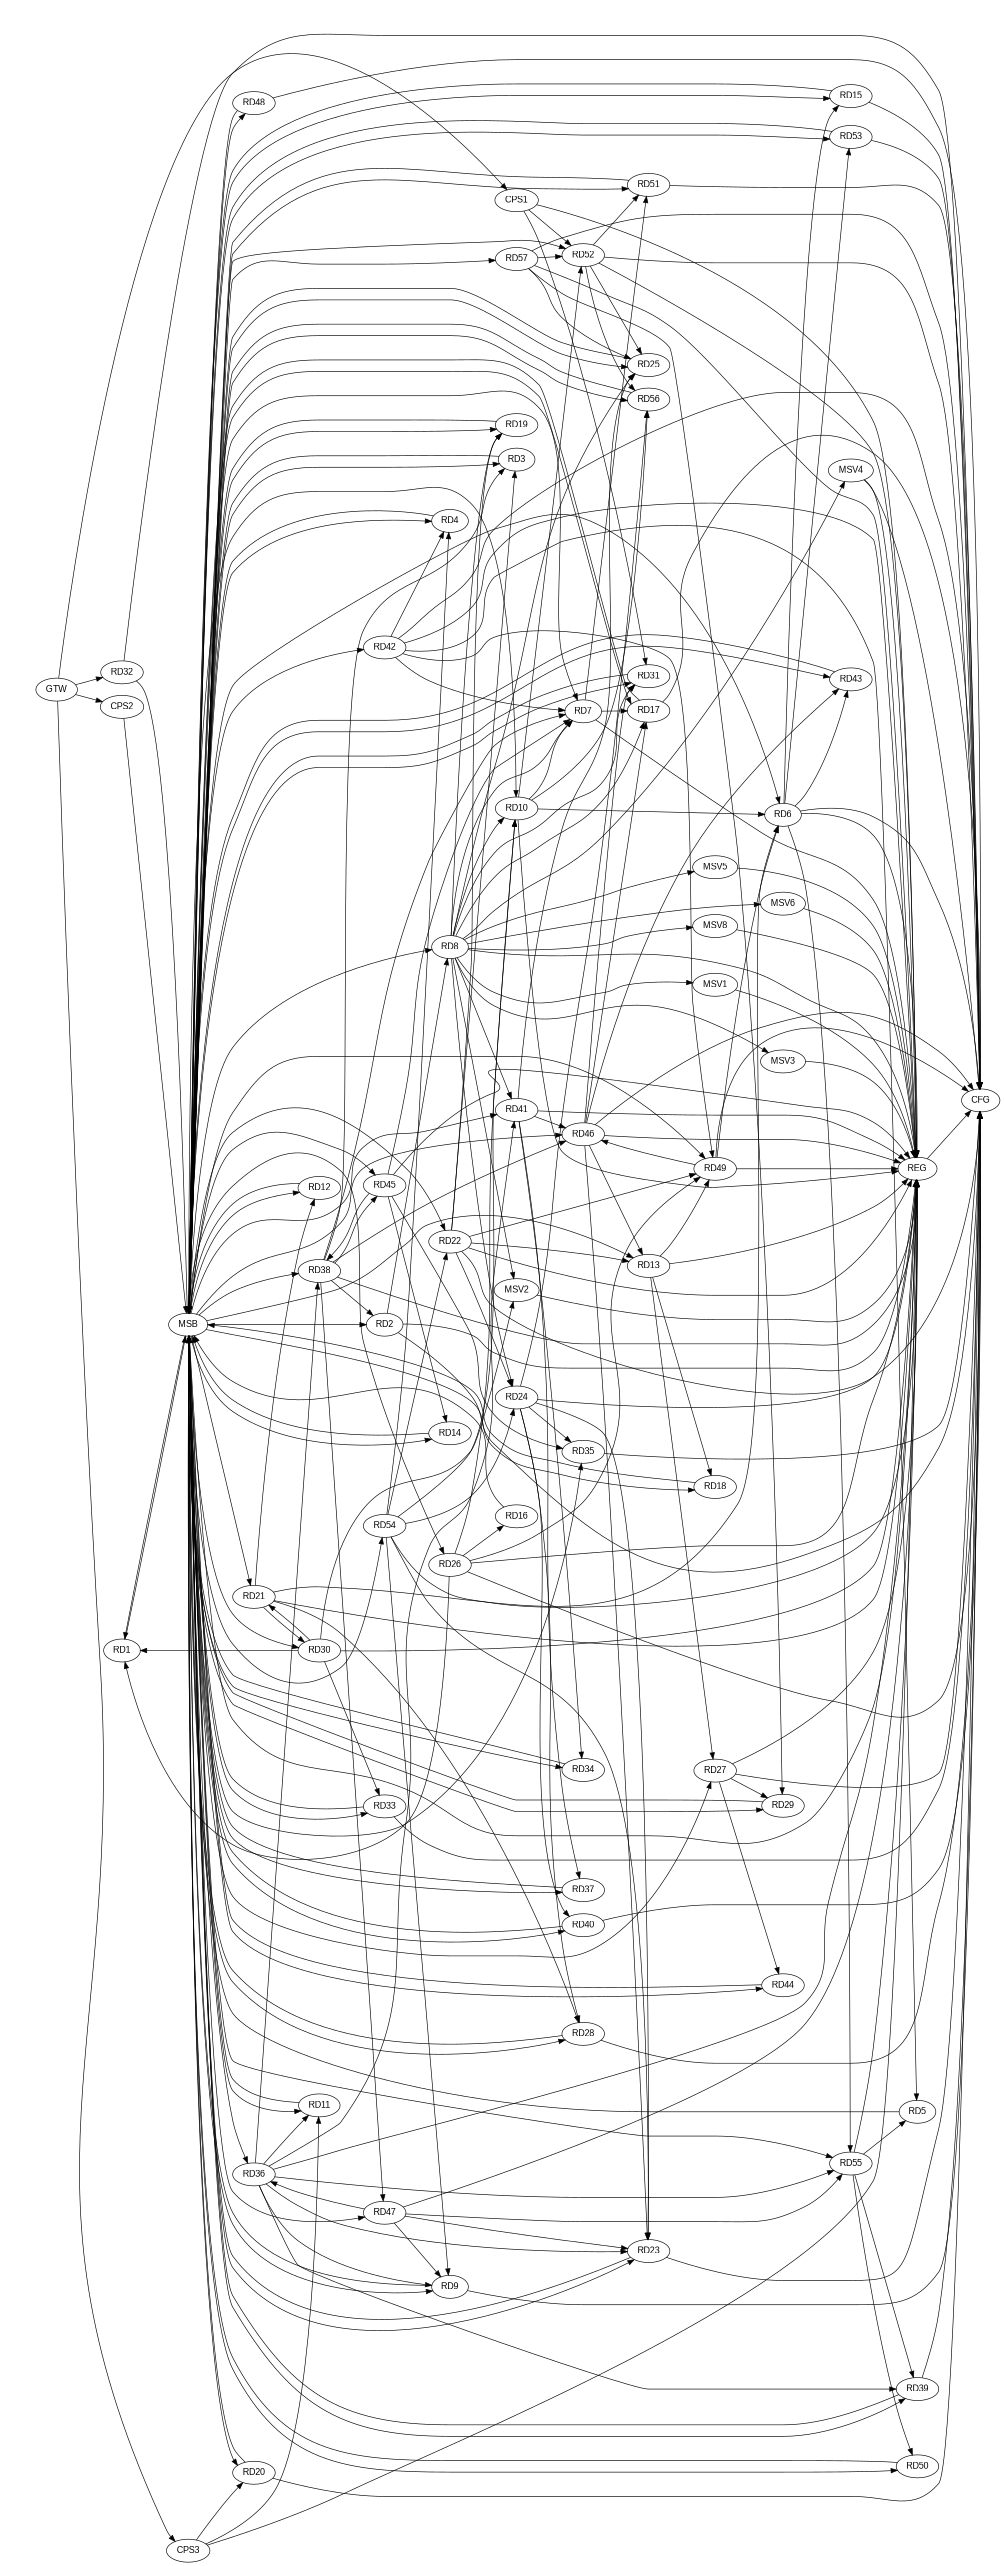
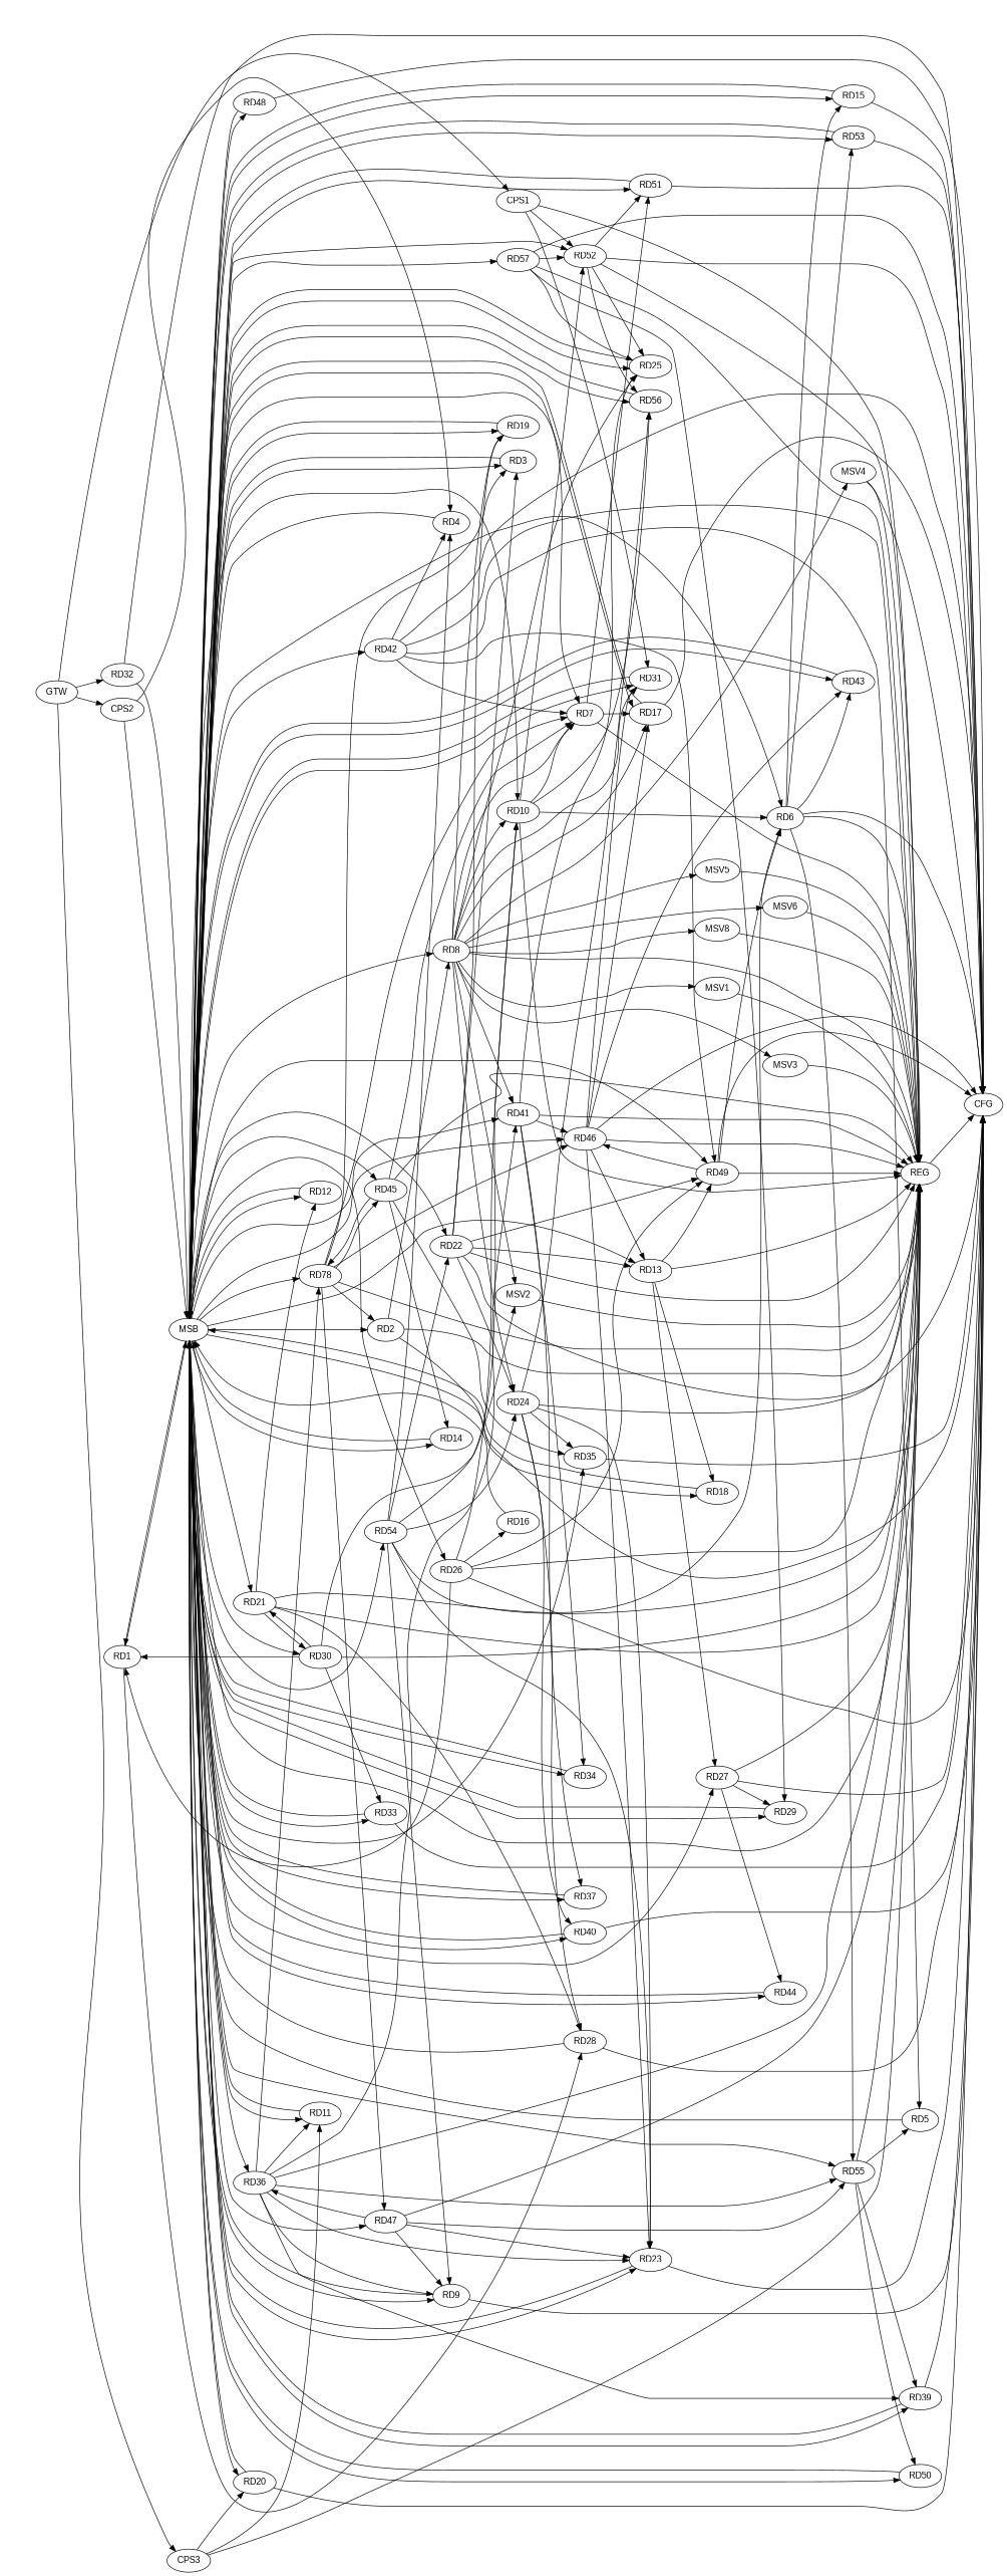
  strict digraph {
    fontname="Liberation Sans"
    rankdir=LR
    node [fontname="Liberation Sans"]
    edge [fontname="Liberation Sans"]
    n1 [label=RD1]
    n2 [label=MSB]
    n3 [label=RD2]
    n4 [label=RD8]
    n5 [label=REG]
    n6 [label=RD3]
    n7 [label=RD4]
    n8 [label=RD6]
    n9 [label=RD15]
    n10 [label=RD43]
    n11 [label=RD53]
    n12 [label=RD55]
    n13 [label=RD7]
    n14 [label=RD17]
    n15 [label=RD51]
    n16 [label=RD10]
    n17 [label=RD19]
    n18 [label=RD25]
    n19 [label=RD31]
    n20 [label=RD41]
    n21 [label=RD9]
    n22 [label=RD52]
    n23 [label=RD56]
    n24 [label=RD11]
    n25 [label=RD12]
    n26 [label=RD13]
    n27 [label=RD18]
    n28 [label=RD27]
    n29 [label=RD49]
    n30 [label=RD14]
    n31 [label=RD20]
    n32 [label=RD21]
    n33 [label=RD28]
    n34 [label=RD30]
    n35 [label=RD22]
    n36 [label=RD23]
    n37 [label=RD35]
    n38 [label=RD40]
    n39 [label=RD26]
    n40 [label=RD29]
    n41 [label=RD44]
    n42 [label=RD33]
    n43 [label=RD34]
    n44 [label=RD36]
-   n45 [label=RD38]
+   n45 [label=RD78]
    n46 [label=RD39]
    n47 [label=RD37]
    n48 [label=RD45]
    n49 [label=RD46]
    n50 [label=RD47]
    n51 [label=RD42]
    n52 [label=RD48]
    n53 [label=RD50]
    n54 [label=RD54]
    n55 [label=RD57]
    n56 [label=CFG]
    n57 [label=RD24]
    n58 [label=MSV1]
    n59 [label=MSV2]
    n60 [label=MSV3]
    n61 [label=MSV4]
    n62 [label=MSV5]
    n63 [label=MSV6]
    n64 [label=MSV8]
    n65 [label=RD5]
    n66 [label=RD16]
    n67 [label=RD32]
    n68 [label=CPS1]
    n69 [label=CPS2]
    n70 [label=CPS3]
    n71 [label=GTW]
    n1 -> n2
    n2 -> n1
    n2 -> n3
    n2 -> n4
    n2 -> n5
    n2 -> n6
-   n2 -> n7
+   n69 -> n7
    n2 -> n8
    n2 -> n9
    n2 -> n10
    n2 -> n11
    n2 -> n12
    n2 -> n13
    n2 -> n14
    n2 -> n15
    n2 -> n16
    n2 -> n17
    n2 -> n18
    n2 -> n19
    n2 -> n20
    n2 -> n21
    n2 -> n22
    n2 -> n23
    n2 -> n24
    n2 -> n25
    n2 -> n26
    n2 -> n27
    n2 -> n28
    n2 -> n29
    n2 -> n30
    n2 -> n31
    n2 -> n32
-   n2 -> n33
+   n1 -> n33
    n2 -> n34
    n2 -> n35
    n2 -> n36
    n2 -> n37
    n2 -> n38
    n2 -> n39
    n2 -> n40
    n2 -> n41
    n2 -> n42
    n2 -> n43
    n2 -> n44
    n2 -> n45
    n2 -> n46
    n2 -> n47
    n2 -> n48
    n2 -> n49
    n2 -> n50
    n2 -> n51
    n2 -> n52
    n2 -> n53
    n2 -> n54
    n2 -> n55
    n3 -> n4
    n3 -> n5
    n3 -> n56
    n4 -> n5
    n4 -> n13
    n4 -> n14
    n4 -> n16
    n4 -> n17
    n4 -> n18
    n4 -> n19
    n4 -> n20
    n4 -> n57
    n4 -> n58
    n4 -> n59
    n4 -> n60
    n4 -> n61
    n4 -> n62
    n4 -> n63
    n4 -> n64
    n5 -> n56
    n6 -> n2
    n7 -> n2
    n8 -> n5
    n8 -> n9
    n8 -> n10
    n8 -> n11
    n8 -> n12
    n8 -> n56
    n9 -> n2
    n9 -> n56
    n10 -> n2
    n11 -> n2
    n11 -> n56
    n12 -> n5
    n12 -> n46
    n12 -> n53
    n12 -> n65
    n13 -> n5
    n13 -> n14
    n13 -> n15
    n14 -> n2
    n14 -> n56
    n15 -> n2
    n15 -> n56
    n16 -> n5
    n16 -> n8
    n16 -> n13
    n16 -> n22
    n16 -> n23
    n17 -> n2
    n18 -> n2
    n19 -> n2
    n20 -> n5
    n20 -> n18
    n20 -> n43
    n20 -> n47
    n20 -> n49
    n21 -> n2
    n21 -> n56
    n22 -> n5
    n22 -> n15
    n22 -> n18
    n22 -> n23
    n22 -> n56
    n23 -> n2
    n24 -> n2
    n25 -> n2
    n26 -> n5
    n26 -> n27
    n26 -> n28
    n26 -> n29
    n27 -> n2
    n28 -> n5
    n28 -> n40
    n28 -> n41
    n28 -> n56
    n29 -> n5
    n29 -> n8
    n29 -> n49
    n29 -> n56
    n30 -> n2
    n31 -> n2
    n31 -> n56
    n32 -> n5
    n32 -> n8
    n32 -> n25
    n32 -> n33
    n32 -> n34
    n33 -> n2
    n33 -> n56
    n34 -> n1
    n34 -> n5
    n34 -> n32
    n34 -> n42
    n34 -> n59
    n35 -> n5
    n35 -> n6
    n35 -> n17
    n35 -> n26
    n35 -> n29
    n35 -> n56
    n35 -> n57
    n36 -> n2
    n36 -> n56
    n37 -> n56
    n38 -> n2
    n38 -> n56
    n39 -> n1
    n39 -> n5
    n39 -> n16
    n39 -> n29
    n39 -> n56
    n39 -> n66
    n40 -> n2
    n41 -> n2
    n42 -> n2
    n42 -> n56
    n43 -> n2
    n44 -> n5
    n44 -> n12
    n44 -> n20
    n44 -> n21
    n44 -> n24
    n44 -> n36
    n44 -> n45
    n44 -> n46
    n45 -> n3
    n45 -> n5
    n45 -> n6
    n45 -> n13
    n45 -> n48
    n45 -> n49
    n45 -> n50
    n46 -> n2
    n46 -> n56
    n47 -> n2
    n48 -> n5
    n48 -> n13
    n48 -> n30
    n48 -> n37
    n48 -> n45
    n49 -> n5
    n49 -> n10
    n49 -> n14
    n49 -> n19
    n49 -> n26
    n49 -> n36
    n49 -> n56
    n50 -> n5
    n50 -> n12
    n50 -> n21
    n50 -> n36
    n50 -> n44
    n51 -> n5
    n51 -> n7
    n51 -> n13
    n51 -> n29
    n51 -> n56
    n51 -> n65
    n52 -> n2
    n52 -> n56
    n53 -> n2
    n54 -> n5
    n54 -> n7
    n54 -> n16
    n54 -> n21
    n54 -> n35
    n54 -> n36
    n54 -> n57
    n55 -> n5
    n55 -> n18
    n55 -> n22
    n55 -> n40
    n55 -> n56
    n57 -> n5
    n57 -> n23
    n57 -> n33
    n57 -> n36
    n57 -> n37
    n57 -> n38
    n58 -> n5
    n59 -> n5
    n60 -> n5
    n61 -> n5
    n61 -> n56
    n62 -> n5
    n63 -> n5
    n64 -> n5
    n65 -> n2
    n66 -> n2
    n67 -> n2
    n67 -> n56
    n68 -> n5
    n68 -> n19
    n68 -> n22
    n69 -> n2
    n70 -> n5
    n70 -> n24
    n70 -> n31
    n71 -> n67
    n71 -> n68
    n71 -> n69
    n71 -> n70
  }
